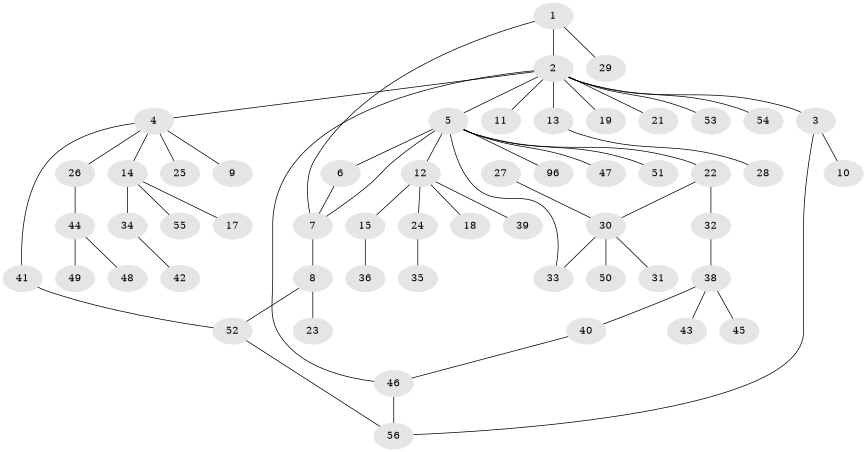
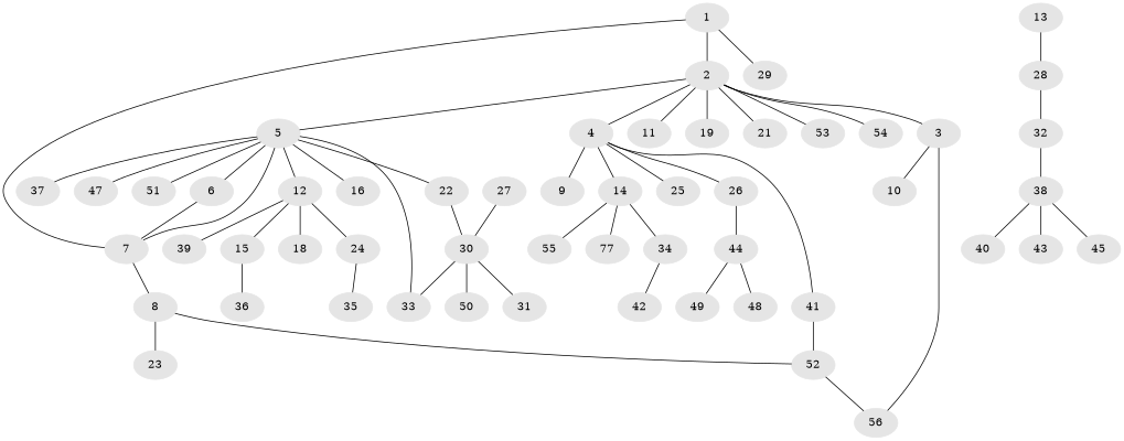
  graph {
    node [color=gray90 style=filled]
    1
    2
    7
    29
    3
    4
    5
    11
    13
    19
    21
-   46
    53
    54
    8
    10
    56
    9
    14
    25
    26
    41
    6
    12
-   16 [label=96]
+   16
    22
    33
+   37
    47
    51
    28
-   17
+   17 [label=77]
    34
    55
    44
    52
    15
    18
    24
    39
    30
    32
    23
    36
    35
    42
    27
    31
    50
    38
    48
    49
    40
    43
    45
    1 -- 2
    1 -- 7
    1 -- 29
    2 -- 3
    2 -- 4
    2 -- 5
    2 -- 11
-   2 -- 13
    2 -- 19
    2 -- 21
-   2 -- 46
    2 -- 53
    2 -- 54
    7 -- 8
    3 -- 10
    3 -- 56
    4 -- 9
    4 -- 14
    4 -- 25
    4 -- 26
    4 -- 41
    5 -- 7
    5 -- 6
    5 -- 12
    5 -- 16
    5 -- 22
    5 -- 33
+   5 -- 37
    5 -- 47
    5 -- 51
    13 -- 28
-   46 -- 56
    8 -- 52
    8 -- 23
    14 -- 17
    14 -- 34
    14 -- 55
    26 -- 44
    41 -- 52
    6 -- 7
    12 -- 15
    12 -- 18
    12 -- 24
    12 -- 39
    22 -- 30
-   22 -- 32
+   28 -- 32
    34 -- 42
    44 -- 48
    44 -- 49
    52 -- 56
    15 -- 36
    24 -- 35
    30 -- 33
    30 -- 31
    30 -- 50
    32 -- 38
    27 -- 30
    38 -- 40
    38 -- 43
    38 -- 45
-   40 -- 46
  }
